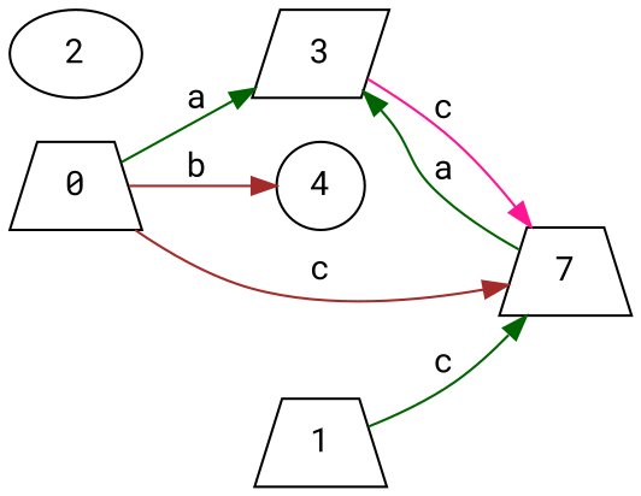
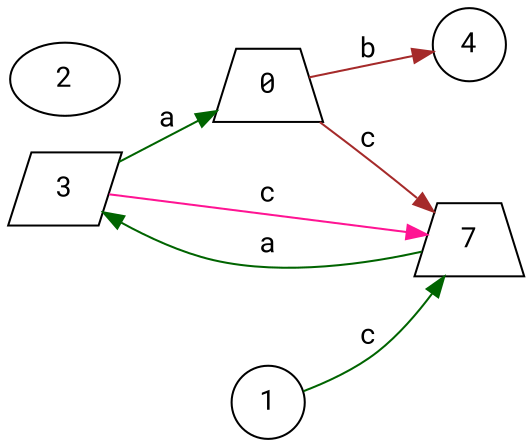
  strict digraph {
    fontname="Roboto Mono"
    rankdir=LR
    node [fontname="Roboto Mono" shape=trapezium]
    edge [color=darkgreen fontname="Roboto Mono"]
    3 [shape=parallelogram]
    0
    4 [shape=circle]
    7
-   1
+   1 [shape=circle]
    2 [shape=ellipse]
    3 -> 7 [color=deeppink label=c]
-   0 -> 3 [label=a]
+   3 -> 0 [label=a]
    0 -> 4 [color=brown label=b]
    0 -> 7 [color=brown label=c]
    7 -> 3 [label=a]
    1 -> 7 [label=c]
  }
